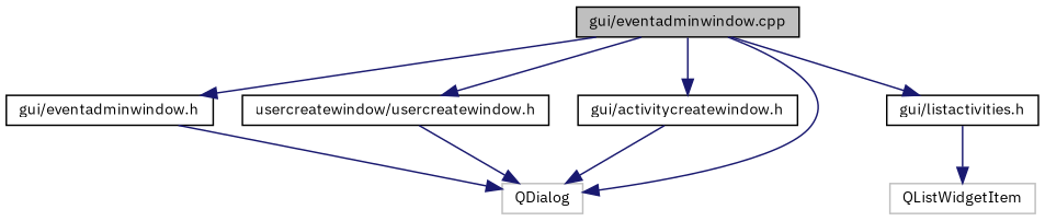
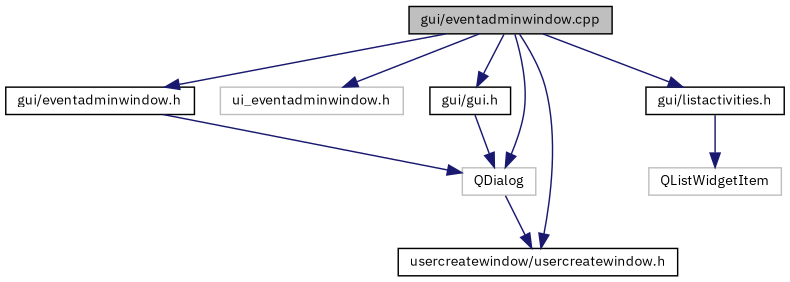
  digraph {
    fontname="IBM Plex Sans"
    node [color=black fillcolor=white fontname="IBM Plex Sans" fontsize=10 shape=record style=filled]
    edge [color=midnightblue fontname="IBM Plex Sans" fontsize=10 labelfontname=FreeSans labelfontsize=10 style=solid]
    n1 [fillcolor=grey75 fontcolor=black height=0.2 label="gui/eventadminwindow.cpp" width=0.4]
    n2 [height=0.2 label="gui/eventadminwindow.h" width=0.4]
+   n3 [color=grey75 height=0.2 label="ui_eventadminwindow.h" width=0.4]
    n4 [height=0.2 label="usercreatewindow/usercreatewindow.h" width=0.4]
-   n5 [height=0.2 label="gui/activitycreatewindow.h" width=0.4]
+   n5 [height=0.2 label="gui/gui.h" width=0.4]
    n6 [height=0.2 label="gui/listactivities.h" width=0.4]
    n7 [color=grey75 height=0.2 label=QDialog width=0.4]
    n8 [color=grey75 height=0.2 label=QListWidgetItem width=0.4]
    n1 -> n2
+   n1 -> n3
    n1 -> n4
    n1 -> n5
    n1 -> n6
    n1 -> n7
    n2 -> n7
-   n4 -> n7
+   n7 -> n4
    n5 -> n7
    n6 -> n8
  }
